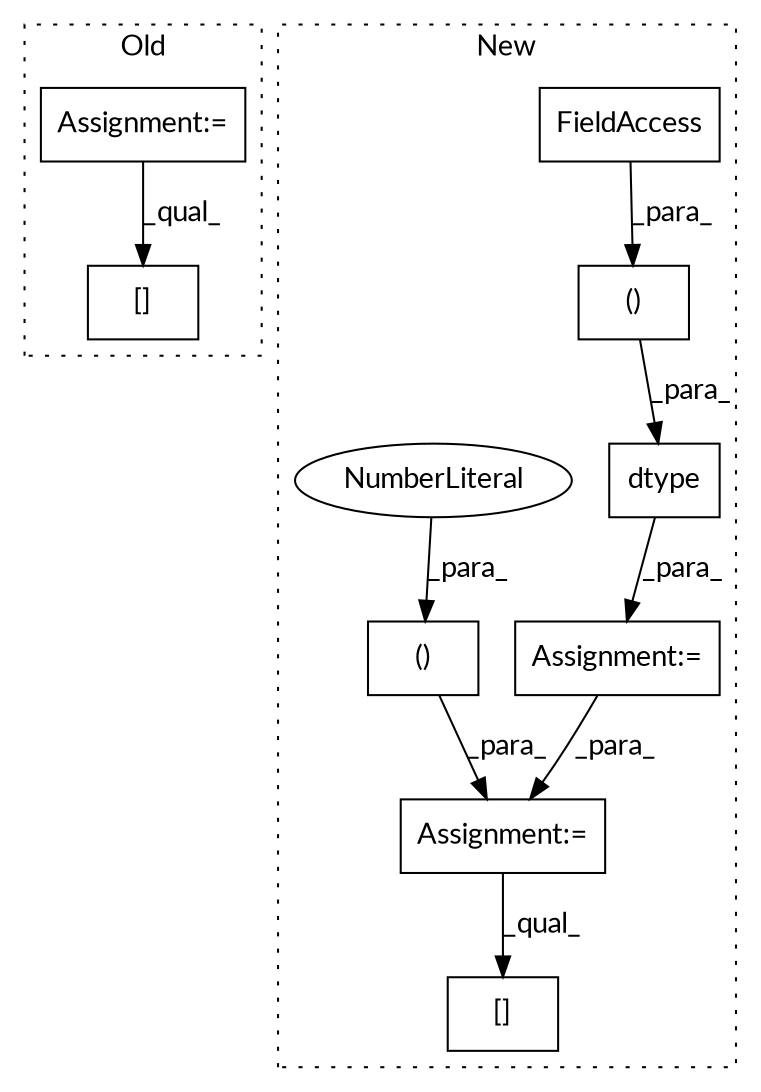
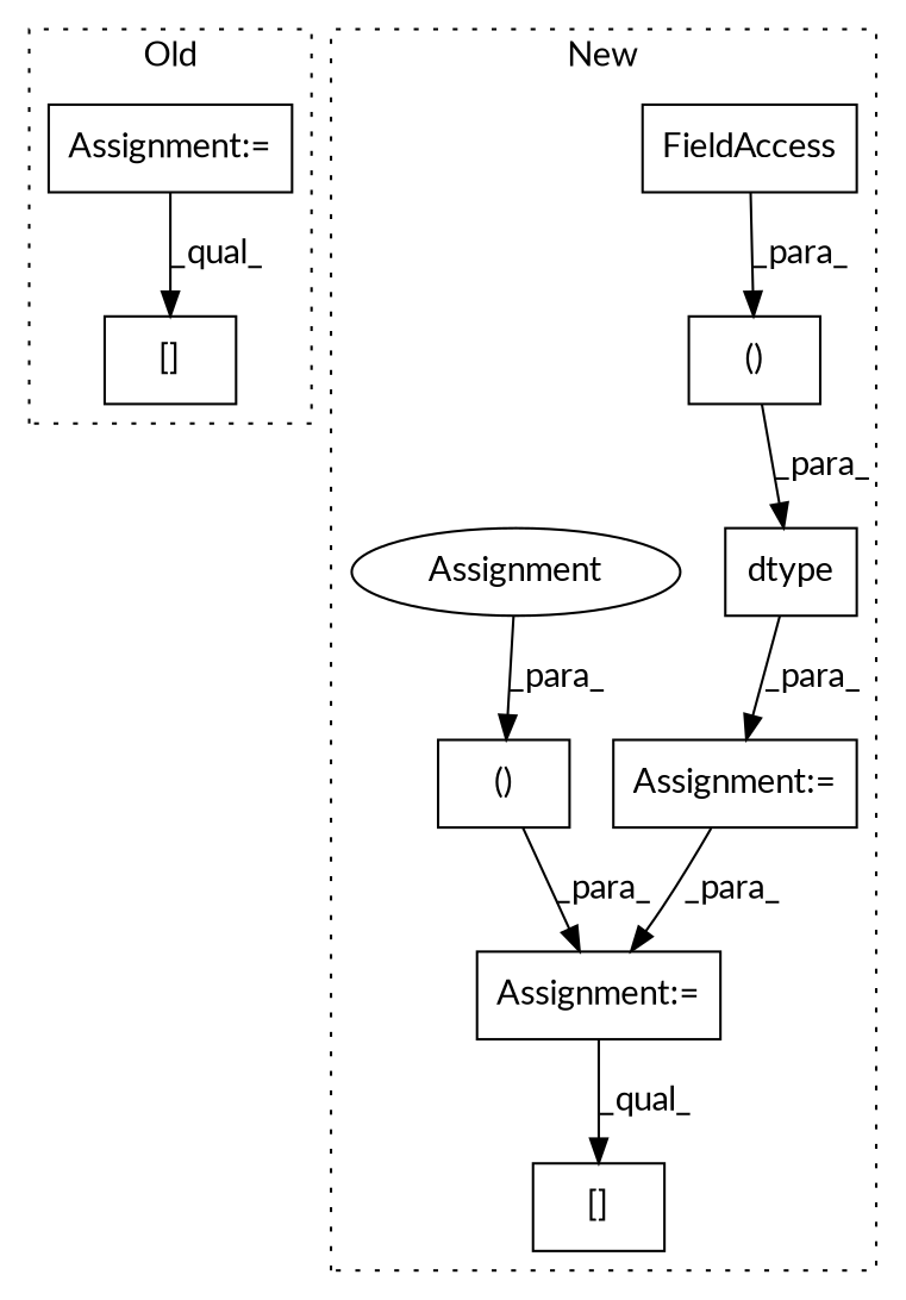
  digraph {
    fontname=Lato
    node [a=7 l=1 shape=box fontname=Lato]
    edge [fontname=Lato]
    n1 [a=2 l="8,1" label="[]" s="1123,1133"]
    n2 [l="53,2" label="Assignment:=" s="855,944"]
    n3 [a=32 l="6,1" label=dtype s="1042,1074"]
    n4 [label="Assignment:=" s=1035]
    n5 [label="Assignment:=" s=1091]
    n6 [a=106 l=34 label="()" s=880]
    n7 [a=22 l=11 label=FieldAccess s=903]
    n8 [a=106 l=25 label="()" s=1108]
    n9 [a=2 l="11,1" label="[]" s="1299,1311"]
-   n10 [a=34 label=NumberLiteral s=1132 shape=ellipse]
+   n10 [a=34 label=Assignment s=1132 shape=ellipse]
    subgraph cluster_1 {
      label=Old
      style=dotted
      n1
      n2
    }
    subgraph cluster_2 {
      label=New
      style=dotted
      n3
      n4
      n5
      n6
      n7
      n8
      n9
      n10
    }
    n2 -> n1 [label=_qual_]
    n3 -> n4 [label=_para_]
    n4 -> n5 [label=_para_]
    n5 -> n9 [label=_qual_]
    n6 -> n3 [label=_para_]
    n7 -> n6 [label=_para_]
    n8 -> n5 [label=_para_]
    n10 -> n8 [label=_para_]
  }
